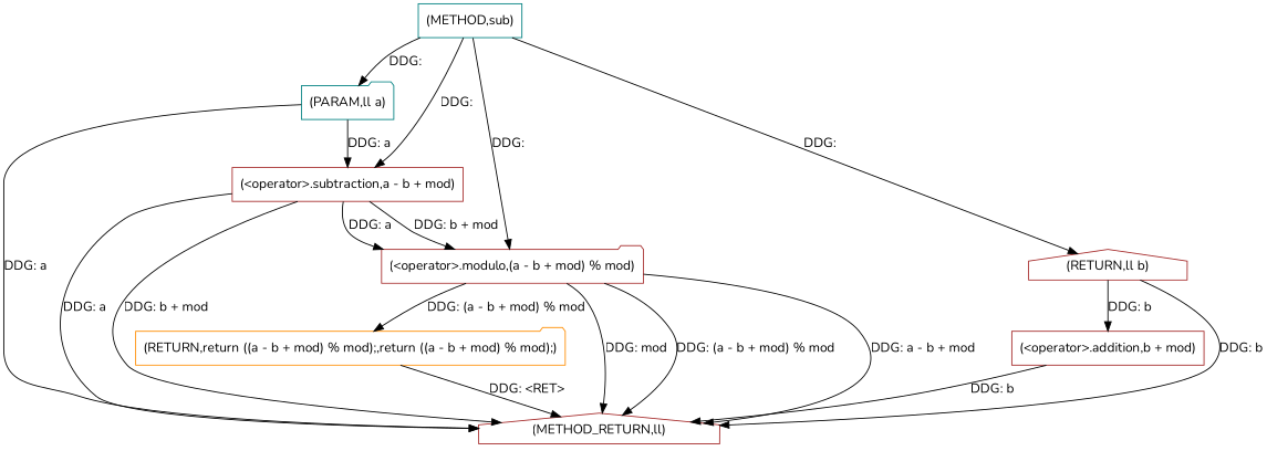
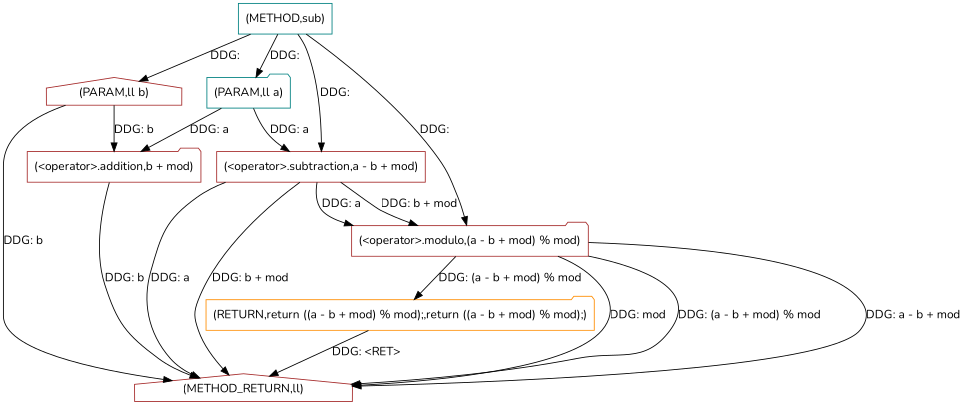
  digraph {
    fontname=Nunito
    node [color=brown fontname=Nunito shape=box]
    edge [fontname=Nunito]
    n1 [color=teal label="(METHOD,sub)"]
    n2 [color=teal label="(PARAM,ll a)" shape=folder]
-   n3 [label="(RETURN,ll b)" shape=house]
+   n3 [label="(PARAM,ll b)" shape=house]
    n4 [label="(<operator>.modulo,(a - b + mod) % mod)" shape=folder]
    n5 [label="(<operator>.subtraction,a - b + mod)"]
    n6 [label="(METHOD_RETURN,ll)" shape=house]
-   n7 [label="(<operator>.addition,b + mod)"]
+   n7 [label="(<operator>.addition,b + mod)" shape=folder]
    n8 [color=darkorange label="(RETURN,return ((a - b + mod) % mod);,return ((a - b + mod) % mod);)" shape=folder]
    n1 -> n2 [label="DDG: "]
    n1 -> n3 [label="DDG: "]
    n1 -> n4 [label="DDG: "]
    n1 -> n5 [label="DDG: "]
    n2 -> n5 [label="DDG: a"]
-   n2 -> n6 [label="DDG: a"]
+   n2 -> n7 [label="DDG: a"]
    n3 -> n6 [label="DDG: b"]
    n3 -> n7 [label="DDG: b"]
    n4 -> n6 [label="DDG: a - b + mod"]
    n4 -> n6 [label="DDG: mod"]
    n4 -> n6 [label="DDG: (a - b + mod) % mod"]
    n4 -> n8 [label="DDG: (a - b + mod) % mod"]
    n5 -> n4 [label="DDG: a"]
    n5 -> n4 [label="DDG: b + mod"]
    n5 -> n6 [label="DDG: a"]
    n5 -> n6 [label="DDG: b + mod"]
    n7 -> n6 [label="DDG: b"]
    n8 -> n6 [label="DDG: <RET>"]
  }
